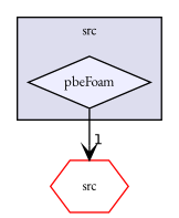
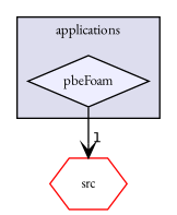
  digraph {
    compound=true
    fontname="EB Garamond"
    node [fontname="EB Garamond" fontsize=10]
    n1 [fillcolor="#eeeeff" label=pbeFoam pencolor=black shape=diamond style=filled]
    n2 [color=red label=src shape=hexagon]
    subgraph cluster_1 {
      bgcolor="#ddddee"
      fontsize=10
-     label=src
+     label=applications
      pencolor=black
      n1
    }
    n1 -> n2 [headlabel=1 labeldistance=1.5 labelfontname=Helvetica labelfontsize=10 arrowhead=vee fontname="EB Garamond"]
  }
